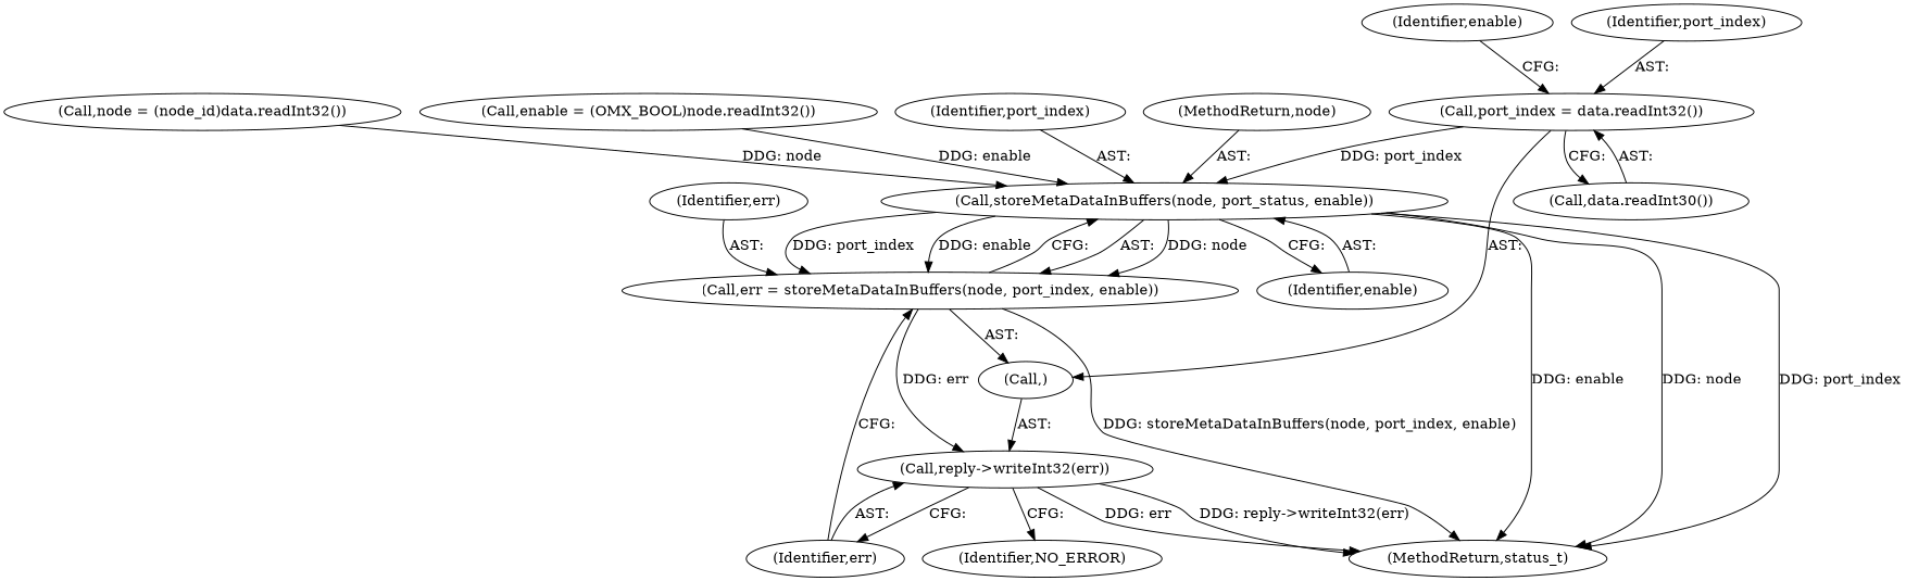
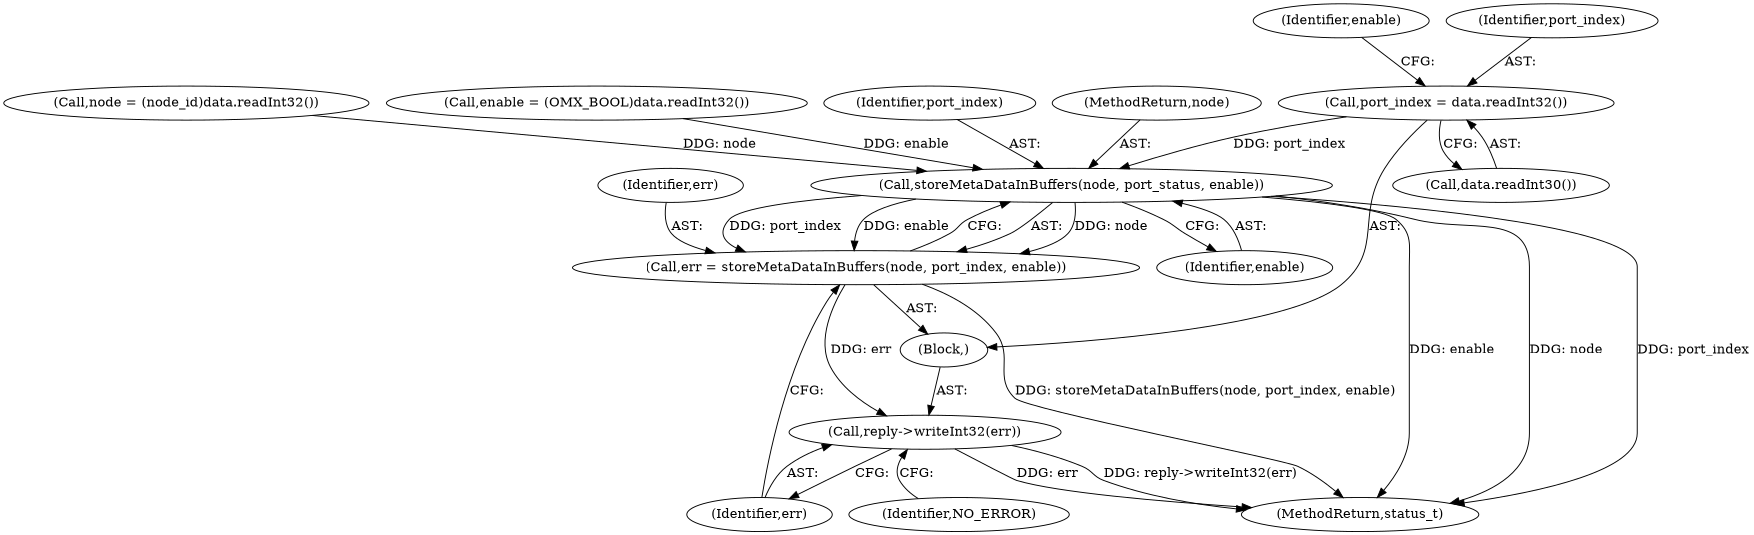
  digraph {
    n1 [label="(Call,port_index = data.readInt32())"]
    n2 [label="(Call,storeMetaDataInBuffers(node, port_status, enable))"]
    n3 [label="(Call,data.readInt30())"]
-   n4 [label="(Call,)"]
+   n4 [label="(Block,)"]
    n5 [label="(Call,err = storeMetaDataInBuffers(node, port_index, enable))"]
    n6 [label="(Identifier,enable)"]
    n7 [label="(MethodReturn,status_t)"]
    n8 [label="(Call,reply->writeInt32(err))"]
    n9 [label="(Identifier,err)"]
    n10 [label="(Identifier,port_index)"]
    n11 [label="(Identifier,err)"]
    n12 [label="(Identifier,NO_ERROR)"]
    n13 [label="(MethodReturn,node)"]
    n14 [label="(Identifier,enable)"]
    n15 [label="(Identifier,port_index)"]
    n16 [label="(Call,node = (node_id)data.readInt32())"]
-   n17 [label="(Call,enable = (OMX_BOOL)node.readInt32())"]
+   n17 [label="(Call,enable = (OMX_BOOL)data.readInt32())"]
    n1 -> n2 [label="DDG: port_index"]
    n1 -> n3 [label="CFG: "]
    n1 -> n4 [label="AST: "]
    n2 -> n5 [label="AST: "]
    n2 -> n5 [label="DDG: node"]
    n2 -> n5 [label="DDG: port_index"]
    n2 -> n5 [label="DDG: enable"]
    n2 -> n6 [label="CFG: "]
    n2 -> n7 [label="DDG: enable"]
    n2 -> n7 [label="DDG: node"]
    n2 -> n7 [label="DDG: port_index"]
    n3 -> n1 [label="AST: "]
    n4 -> n8 [label="AST: "]
    n5 -> n2 [label="CFG: "]
    n5 -> n4 [label="AST: "]
    n5 -> n7 [label="DDG: storeMetaDataInBuffers(node, port_index, enable)"]
    n5 -> n8 [label="DDG: err"]
    n6 -> n2 [label="AST: "]
    n8 -> n7 [label="DDG: reply->writeInt32(err)"]
    n8 -> n7 [label="DDG: err"]
    n8 -> n9 [label="CFG: "]
    n9 -> n5 [label="CFG: "]
    n9 -> n8 [label="AST: "]
    n10 -> n2 [label="AST: "]
    n11 -> n5 [label="AST: "]
-   n8 -> n12 [label="CFG: "]
+   n12 -> n8 [label="CFG: "]
    n13 -> n2 [label="AST: "]
    n14 -> n1 [label="CFG: "]
    n15 -> n1 [label="AST: "]
    n16 -> n2 [label="DDG: node"]
    n17 -> n2 [label="DDG: enable"]
  }
